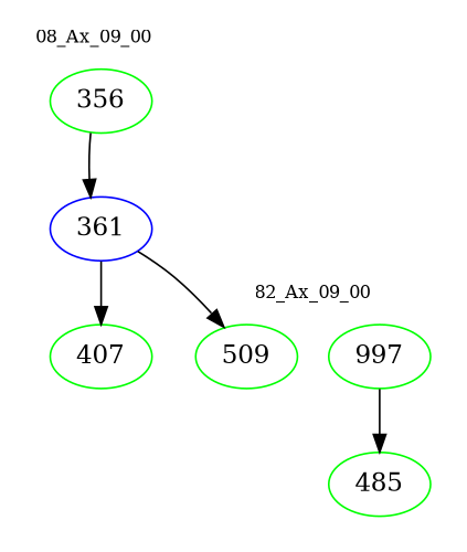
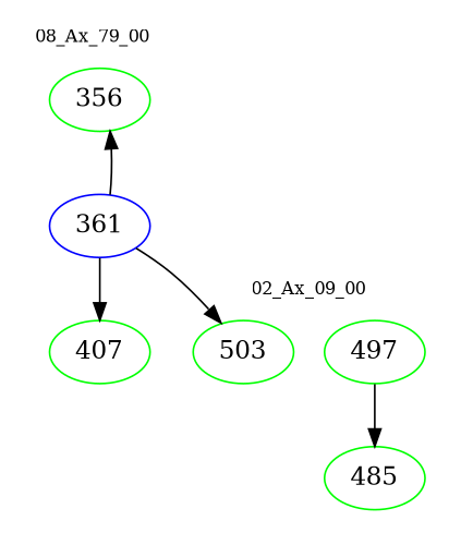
  digraph {
    node [color=green]
    edge [color=black]
    n1 [label=356]
    n2 [color=blue label=361]
    n3 [label=407]
-   n4 [label=997]
+   n4 [label=497]
    n5 [label=485]
-   n6 [label=509]
+   n6 [label=503]
    subgraph cluster_1 {
      color=white
      fontsize=10
-     label="08_Ax_09_00"
+     label="08_Ax_79_00"
      n1
      n2
      n3
    }
    subgraph cluster_2 {
      color=white
      fontsize=10
-     label="82_Ax_09_00"
+     label="02_Ax_09_00"
      n4
      n5
      n6
    }
-   n1 -> n2
+   n2 -> n1
    n2 -> n3
    n2 -> n6
    n4 -> n5
  }
